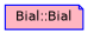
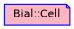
  digraph {
    rankdir=LR
-   n1 [color=blue fillcolor=lightpink fontname=Helvetica fontsize=10 height=0.2 label="Bial::Bial" shape=note style=filled width=0.4]
+   n1 [color=blue fillcolor=lightpink fontname=Helvetica fontsize=10 height=0.2 label="Bial::Cell" shape=note style=filled width=0.4]
  }
